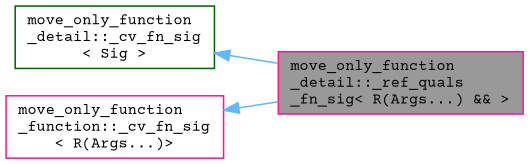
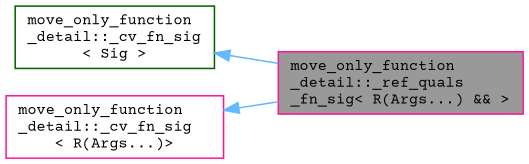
  digraph {
    rankdir=LR
    fontname="Courier Prime"
    node [color=deeppink fillcolor=white fontname="Courier Prime" fontsize=10 shape=box style=filled]
    edge [color=steelblue1 dir=back fontname="Courier Prime" fontsize=10 labelfontname=Helvetica labelfontsize=10 style=solid]
    n1 [fillcolor=grey60 fontcolor=black height=0.2 label="move_only_function\l_detail::_ref_quals\l_fn_sig\< R(Args...) && \>" width=0.4]
    n2 [color=darkgreen height=0.2 label="move_only_function\l_detail::_cv_fn_sig\l\< Sig \>" width=0.4]
-   n3 [height=0.2 label="move_only_function\l_function::_cv_fn_sig\l\< R(Args...)\>" width=0.4]
+   n3 [height=0.2 label="move_only_function\l_detail::_cv_fn_sig\l\< R(Args...)\>" width=0.4]
    n2 -> n1
    n3 -> n1
  }
